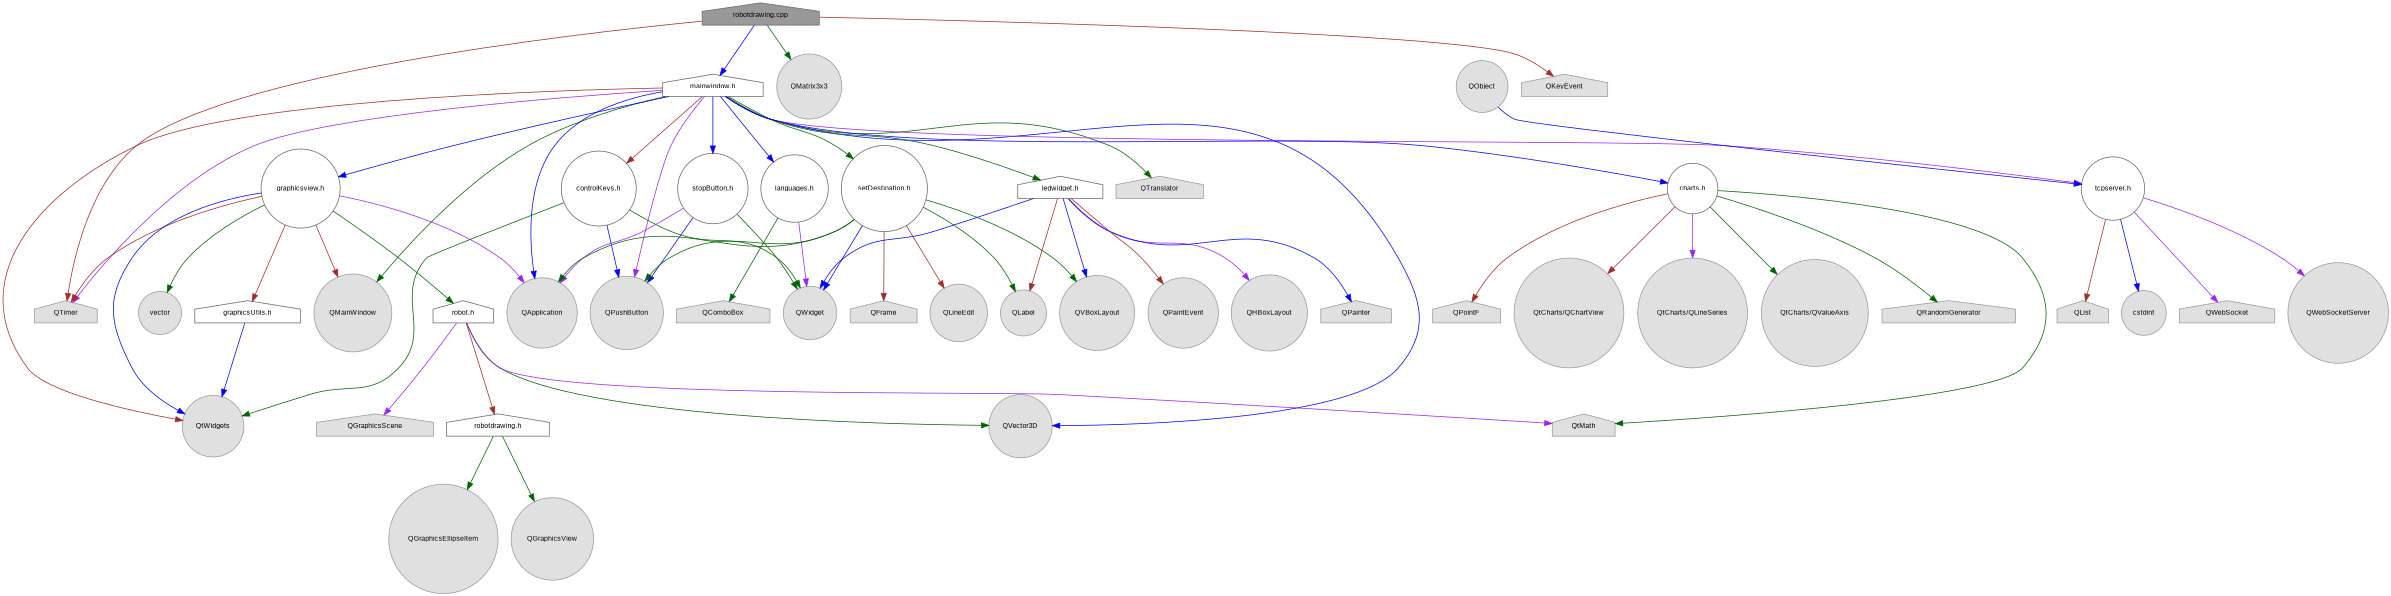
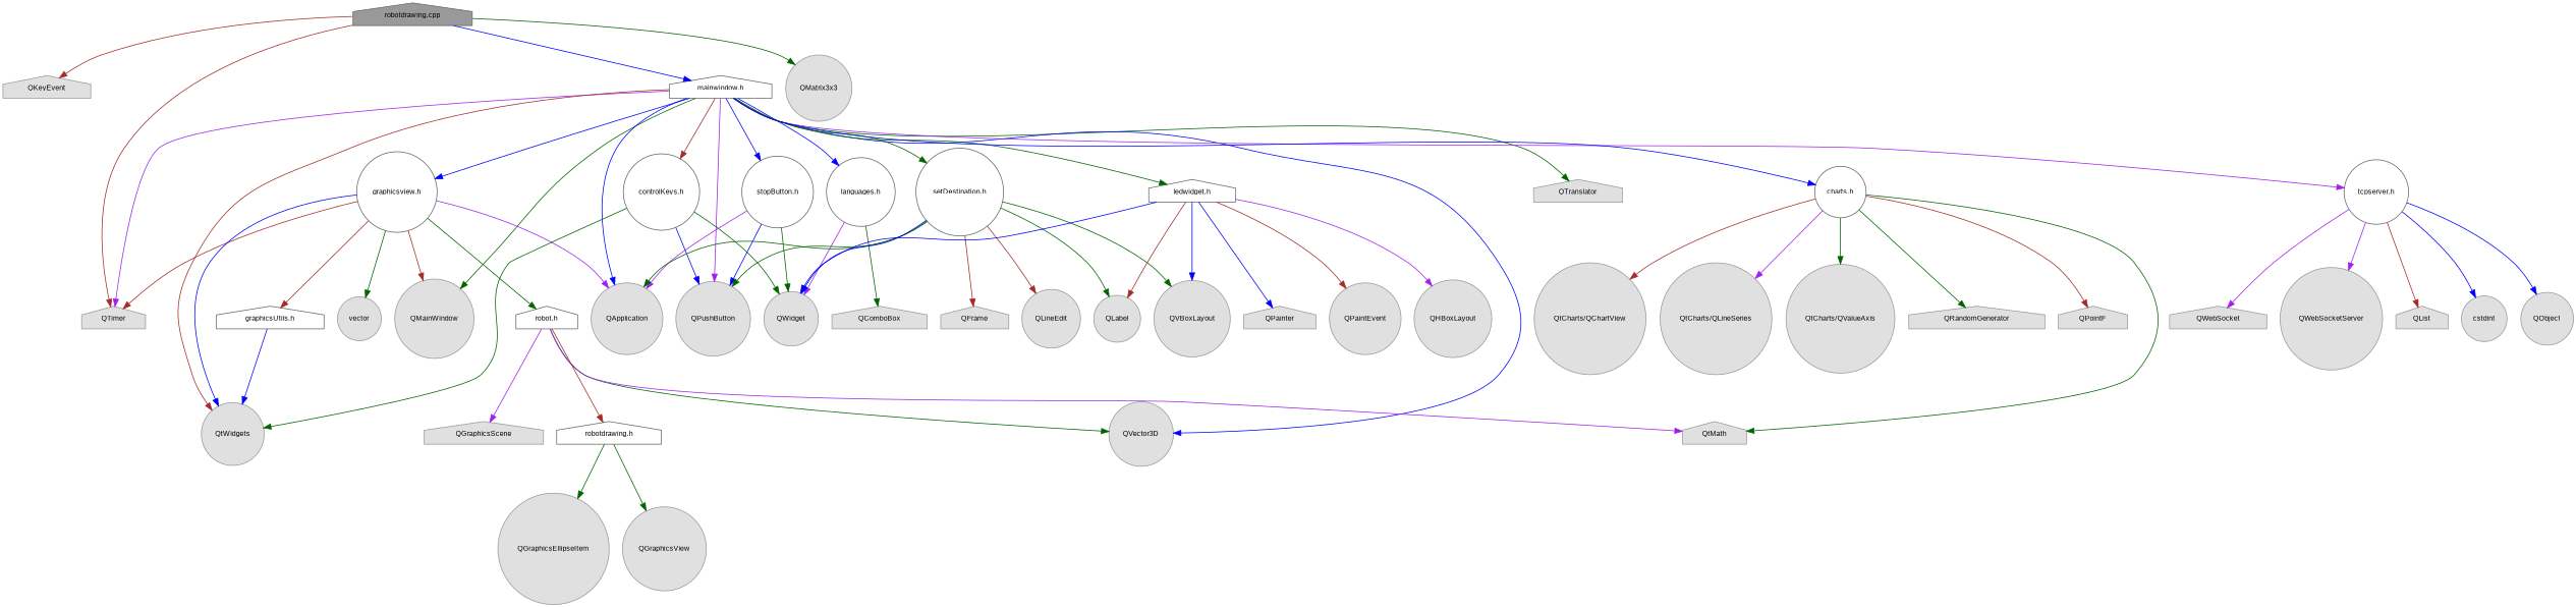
  digraph {
    fontname="Liberation Sans"
    node [color=grey60 fillcolor="#E0E0E0" fontname="Liberation Sans" fontsize=10 shape=circle style=filled]
    edge [color=darkgreen fontname="Liberation Sans" fontsize=10 labelfontname=Helvetica labelfontsize=10 style=solid]
    n1 [color=gray40 fillcolor=grey60 fontcolor=black height=0.2 label="robotdrawing.cpp" shape=house width=0.4]
    n2 [height=0.2 label=QKeyEvent shape=house width=0.4]
    n3 [color=grey40 fillcolor=white height=0.2 label="mainwindow.h" shape=house width=0.4]
    n4 [height=0.2 label=QTimer shape=house width=0.4]
    n5 [height=0.2 label=QMatrix3x3 width=0.4]
    n6 [height=0.2 label=QtWidgets width=0.4]
    n7 [height=0.2 label=QMainWindow width=0.4]
    n8 [height=0.2 label=QApplication width=0.4]
    n9 [height=0.2 label=QTranslator shape=house width=0.4]
    n10 [height=0.2 label=QPushButton width=0.4]
    n11 [height=0.2 label=QVector3D width=0.4]
    n12 [color=grey40 fillcolor=white height=0.2 label="tcpserver.h" width=0.4]
    n13 [color=grey40 fillcolor=white height=0.2 label="graphicsview.h" width=0.4]
    n14 [color=grey40 fillcolor=white height=0.2 label="controlKeys.h" width=0.4]
    n15 [color=grey40 fillcolor=white height=0.2 label="stopButton.h" width=0.4]
    n16 [color=grey40 fillcolor=white height=0.2 label="languages.h" width=0.4]
    n17 [color=grey40 fillcolor=white height=0.2 label="setDestination.h" width=0.4]
    n18 [color=grey40 fillcolor=white height=0.2 label="ledwidget.h" shape=house width=0.4]
    n19 [color=grey40 fillcolor=white height=0.2 label="charts.h" width=0.4]
    n20 [height=0.2 label=QObject width=0.4]
    n21 [height=0.2 label=QWebSocket shape=house width=0.4]
    n22 [height=0.2 label=QWebSocketServer width=0.4]
    n23 [height=0.2 label=QList shape=house width=0.4]
    n24 [height=0.2 label=cstdint width=0.4]
    n25 [height=0.2 label=vector width=0.4]
    n26 [color=grey40 fillcolor=white height=0.2 label="robot.h" shape=house width=0.4]
    n27 [color=grey40 fillcolor=white height=0.2 label="graphicsUtils.h" shape=house width=0.4]
    n28 [height=0.2 label=QWidget width=0.4]
    n29 [height=0.2 label=QComboBox shape=house width=0.4]
    n30 [height=0.2 label=QLineEdit width=0.4]
    n31 [height=0.2 label=QLabel width=0.4]
    n32 [height=0.2 label=QVBoxLayout width=0.4]
    n33 [height=0.2 label=QFrame shape=house width=0.4]
    n34 [height=0.2 label=QHBoxLayout width=0.4]
    n35 [height=0.2 label=QPainter shape=house width=0.4]
    n36 [height=0.2 label=QPaintEvent width=0.4]
    n37 [height=0.2 label=QtMath shape=house width=0.4]
    n38 [height=0.2 label="QtCharts/QChartView" width=0.4]
    n39 [height=0.2 label="QtCharts/QLineSeries" width=0.4]
    n40 [height=0.2 label="QtCharts/QValueAxis" width=0.4]
    n41 [height=0.2 label=QRandomGenerator shape=house width=0.4]
    n42 [height=0.2 label=QPointF shape=house width=0.4]
    n43 [height=0.2 label=QGraphicsScene shape=house width=0.4]
    n44 [color=grey40 fillcolor=white height=0.2 label="robotdrawing.h" shape=house width=0.4]
    n45 [height=0.2 label=QGraphicsEllipseItem width=0.4]
    n46 [height=0.2 label=QGraphicsView width=0.4]
    n1 -> n2 [color=brown]
    n1 -> n3 [color=blue]
    n1 -> n4 [color=brown]
    n1 -> n5
    n3 -> n4 [color=purple]
    n3 -> n6 [color=brown]
    n3 -> n7
    n3 -> n8 [color=blue]
    n3 -> n9
    n3 -> n10 [color=purple]
    n3 -> n11 [color=blue]
    n3 -> n12 [color=purple]
    n3 -> n13 [color=blue]
    n3 -> n14 [color=brown]
    n3 -> n15 [color=blue]
    n3 -> n16 [color=blue]
    n3 -> n17
    n3 -> n18
    n3 -> n19 [color=blue]
-   n20 -> n12 [color=blue]
+   n12 -> n20 [color=blue]
    n12 -> n21 [color=purple]
    n12 -> n22 [color=purple]
    n12 -> n23 [color=brown]
    n12 -> n24 [color=blue]
    n13 -> n4 [color=brown]
    n13 -> n6 [color=blue]
    n13 -> n7 [color=brown]
    n13 -> n8 [color=purple]
    n13 -> n25
    n13 -> n26
    n13 -> n27 [color=brown]
    n14 -> n6
    n14 -> n10 [color=blue]
    n14 -> n28
    n15 -> n8 [color=purple]
    n15 -> n10 [color=blue]
    n15 -> n28
    n16 -> n28 [color=purple]
    n16 -> n29
    n17 -> n8
    n17 -> n10
    n17 -> n28 [color=blue]
    n17 -> n30 [color=brown]
    n17 -> n31
    n17 -> n32
    n17 -> n33 [color=brown]
    n18 -> n28 [color=blue]
    n18 -> n31 [color=brown]
    n18 -> n32 [color=blue]
    n18 -> n34 [color=purple]
    n18 -> n35 [color=blue]
    n18 -> n36 [color=brown]
    n19 -> n37
    n19 -> n38 [color=brown]
    n19 -> n39 [color=purple]
    n19 -> n40
    n19 -> n41
    n19 -> n42 [color=brown]
    n26 -> n11
    n26 -> n37 [color=purple]
    n26 -> n43 [color=purple]
    n26 -> n44 [color=brown]
    n27 -> n6 [color=blue]
    n44 -> n45
    n44 -> n46
  }
